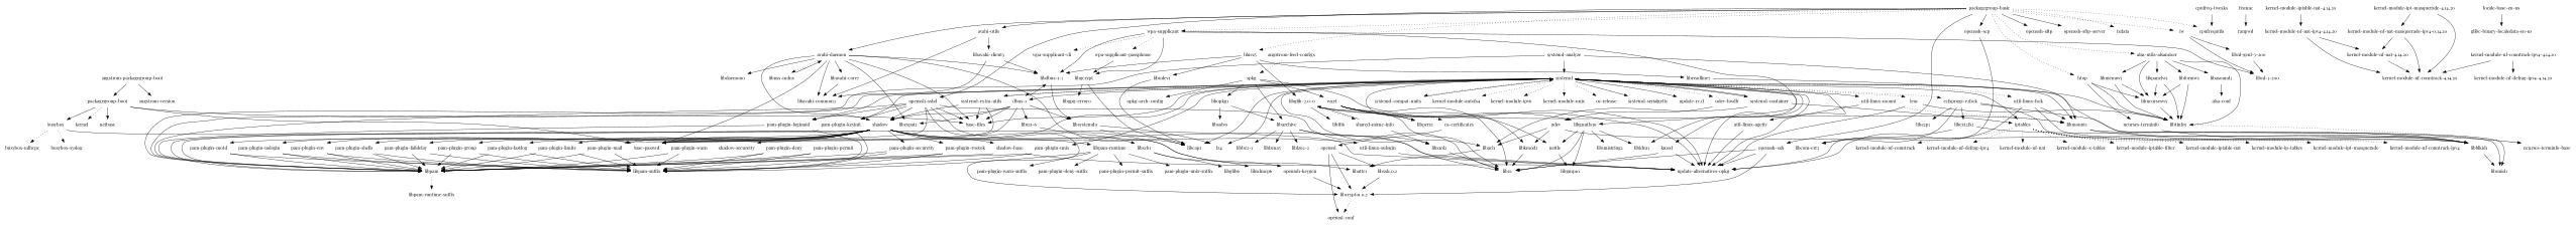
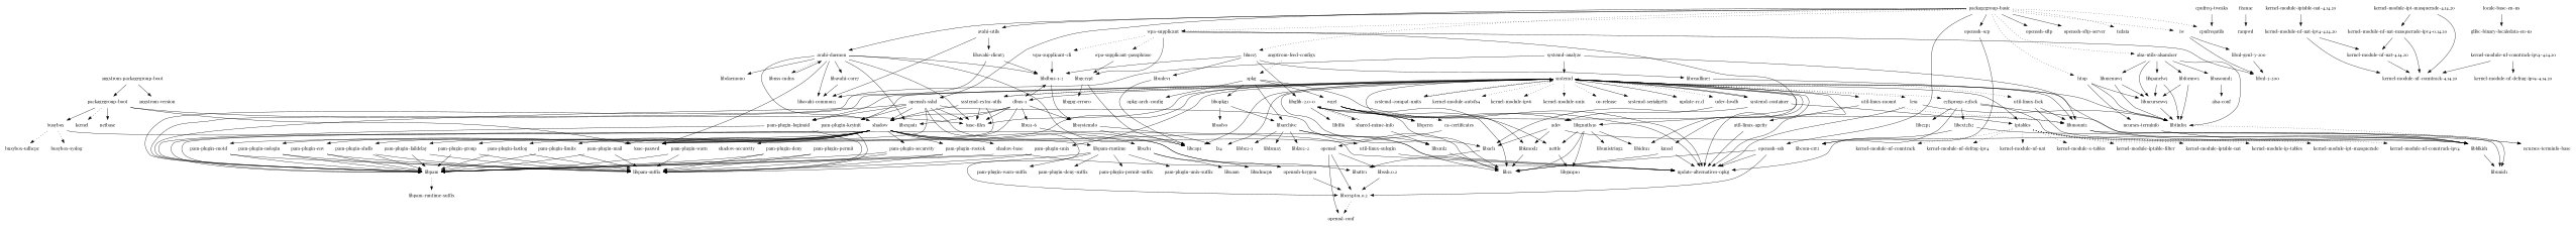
  digraph {
    fontname="Playfair Display"
    node [fontname="Playfair Display" shape=plaintext]
    edge [fontname="Playfair Display"]
    "alsa-utils-alsamixer"
    libasound2
    libformw5
    libmenuw5
    libncursesw5
    libpanelw5
    libtinfo5
    "alsa-conf"
    "ncurses-terminfo-base"
    "angstrom-feed-configs"
    opkg
    "update-alternatives-opkg"
    libarchive
    libopkg1
    "opkg-arch-config"
    wget
    libz1
    "libbz2-1"
    liblzma5
    "liblzo2-2"
    libxml2
    libsolv0
    libpcre1
    "ca-certificates"
    libgnutls30
    nettle
    "angstrom-packagegroup-boot"
    "angstrom-version"
    "packagegroup-boot"
    "base-files"
    "base-passwd"
    busybox
    kernel
    netbase
    "busybox-syslog"
    "busybox-udhcpc"
    "avahi-daemon"
    "libavahi-common3"
    "libavahi-core7"
    libcap2
    libdaemon0
    "libdbus-1-3"
    libexpat1
    "libnss-mdns"
    shadow
    "dbus-1"
    libsystemd0
    libattr1
    libpam
    "libpam-runtime"
    "pam-plugin-env"
    "pam-plugin-faildelay"
    "pam-plugin-group"
    "pam-plugin-lastlog"
    "pam-plugin-limits"
    "pam-plugin-mail"
    "pam-plugin-motd"
    "pam-plugin-nologin"
    "pam-plugin-rootok"
    "pam-plugin-securetty"
    "pam-plugin-shells"
    "shadow-base"
    "shadow-securetty"
    "util-linux-sulogin"
    "libx11-6"
    lz4
    "libpam-runtime-suffix"
    "libpam-suffix"
    "pam-plugin-deny-suffix"
    "pam-plugin-permit-suffix"
    "pam-plugin-unix-suffix"
    "pam-plugin-warn-suffix"
    "avahi-utils"
    "libavahi-client3"
    bluez5
    "libglib-2.0-0"
    libreadline7
    libudev1
    libffi6
    libmount1
    "shared-mime-info"
    libblkid1
    libuuid1
    openssl
    "libcrypto1.0.2"
    "openssl-conf"
    "libssl1.0.2"
    "cpufreq-tweaks"
    cpufrequtils
    libxcb1
-   libxau6 [label=libglib6]
+   libxau6
    libxdmcp6
    "e2fsprogs-e2fsck"
    "libcom-err2"
    libe2p2
    libext2fs2
    fixmac
    ranpwd
    htop
    "ncurses-terminfo"
    iptables
    "kernel-module-iptable-filter"
    "kernel-module-iptable-nat"
    "kernel-module-ip-tables"
    "kernel-module-ipt-masquerade"
    "kernel-module-nf-conntrack-ipv4"
    "kernel-module-nf-conntrack"
    "kernel-module-nf-defrag-ipv4"
    "kernel-module-nf-nat"
    "kernel-module-x-tables"
    iw
    "libnl-3-200"
    "libnl-genl-3-200"
    "kernel-module-iptable-nat-4.14.20"
    "kernel-module-nf-nat-ipv4-4.14.20"
    "kernel-module-nf-conntrack-4.14.20"
    "kernel-module-nf-nat-4.14.20"
    "kernel-module-ipt-masquerade-4.14.20"
    n119 [label="kernel-module-nf-nat-masquerade-ipv4-0.14.20"]
    "kernel-module-nf-conntrack-ipv4-4.14.20"
    "kernel-module-nf-defrag-ipv4-4.14.20"
    kmod
    less
    libacl1
    libgcrypt
    "libgpg-error0"
    libgmp10
    libidn11
    libunistring2
    libkmod2
    "locale-base-en-us"
    "glibc-binary-localedata-en-us"
    "openssh-keygen"
    "openssh-scp"
    "openssh-sshd"
    "pam-plugin-keyinit"
    "pam-plugin-loginuid"
    "openssh-ssh"
    "packagegroup-basic"
    "openssh-sftp"
    "openssh-sftp-server"
    tzdata
    "wpa-supplicant"
    "wpa-supplicant-passphrase"
    "wpa-supplicant-cli"
    "pam-plugin-deny"
    "pam-plugin-permit"
    "pam-plugin-unix"
    "pam-plugin-warn"
    "systemd-analyze"
    systemd
    "systemd-compat-units"
    "systemd-container"
    "systemd-extra-utils"
    "kernel-module-autofs4"
    "kernel-module-ipv6"
    "kernel-module-unix"
    "os-release"
    "systemd-serialgetty"
    "udev-hwdb"
    "update-rc.d"
    "util-linux-agetty"
    "util-linux-fsck"
    "util-linux-mount"
    udev
    "alsa-utils-alsamixer" -> libasound2
    "alsa-utils-alsamixer" -> libformw5
    "alsa-utils-alsamixer" -> libmenuw5
    "alsa-utils-alsamixer" -> libncursesw5
    "alsa-utils-alsamixer" -> libpanelw5
    "alsa-utils-alsamixer" -> libtinfo5
    libasound2 -> "alsa-conf"
    libformw5 -> libncursesw5
    libformw5 -> libtinfo5
    libmenuw5 -> libncursesw5
    libmenuw5 -> libtinfo5
    libncursesw5 -> libtinfo5
    libpanelw5 -> libncursesw5
    libpanelw5 -> libtinfo5
    libtinfo5 -> "ncurses-terminfo-base" [style=dotted]
    "angstrom-feed-configs" -> opkg [style=dotted]
    opkg -> "update-alternatives-opkg"
    opkg -> libarchive
    opkg -> libopkg1
    opkg -> "opkg-arch-config"
    opkg -> wget
    libarchive -> libz1
    libarchive -> "libbz2-1"
    libarchive -> liblzma5
    libarchive -> "liblzo2-2"
    libarchive -> libxml2
    libopkg1 -> libarchive
    libopkg1 -> libsolv0
    wget -> "update-alternatives-opkg"
    wget -> libz1
    wget -> libpcre1
    wget -> "ca-certificates" [style=dotted]
    wget -> libgnutls30
    wget -> nettle
    libxml2 -> libz1
    "ca-certificates" -> openssl
    libgnutls30 -> libz1
    libgnutls30 -> nettle
    libgnutls30 -> libgmp10
    libgnutls30 -> libidn11
    libgnutls30 -> libunistring2
    nettle -> libgmp10
    "angstrom-packagegroup-boot" -> "angstrom-version"
    "angstrom-packagegroup-boot" -> "packagegroup-boot"
    "packagegroup-boot" -> "base-files"
    "packagegroup-boot" -> "base-passwd"
    "packagegroup-boot" -> busybox
    "packagegroup-boot" -> kernel [style=dotted]
    "packagegroup-boot" -> netbase
    busybox -> "update-alternatives-opkg"
    busybox -> "busybox-syslog" [style=dotted]
    busybox -> "busybox-udhcpc" [style=dotted]
    "avahi-daemon" -> "base-files"
    "avahi-daemon" -> "base-passwd"
    "avahi-daemon" -> "libavahi-common3"
    "avahi-daemon" -> "libavahi-core7"
    "avahi-daemon" -> libcap2
    "avahi-daemon" -> libdaemon0
    "avahi-daemon" -> "libdbus-1-3"
    "avahi-daemon" -> libexpat1
    "avahi-daemon" -> "libnss-mdns" [style=dotted]
    "avahi-daemon" -> shadow
    "libavahi-core7" -> "libavahi-common3"
    "libdbus-1-3" -> "dbus-1" [style=dotted]
    "libdbus-1-3" -> libsystemd0
    "libnss-mdns" -> "avahi-daemon"
    shadow -> "update-alternatives-opkg"
    shadow -> "base-passwd"
    shadow -> libattr1
    shadow -> libpam
    shadow -> "libpam-runtime"
    shadow -> "pam-plugin-env"
    shadow -> "pam-plugin-faildelay"
    shadow -> "pam-plugin-group"
    shadow -> "pam-plugin-lastlog"
    shadow -> "pam-plugin-limits"
    shadow -> "pam-plugin-mail"
    shadow -> "pam-plugin-motd"
    shadow -> "pam-plugin-nologin"
    shadow -> "pam-plugin-rootok"
    shadow -> "pam-plugin-securetty"
    shadow -> "pam-plugin-shells"
    shadow -> "shadow-base"
    shadow -> "shadow-securetty"
    shadow -> "util-linux-sulogin"
    "dbus-1" -> "base-files"
    "dbus-1" -> "base-passwd"
    "dbus-1" -> "libdbus-1-3"
    "dbus-1" -> libexpat1
    "dbus-1" -> shadow
    "dbus-1" -> libsystemd0
    "dbus-1" -> "libx11-6"
    libsystemd0 -> libcap2
    libsystemd0 -> lz4
    libpam -> "libpam-runtime-suffix" [style=dotted]
    "libpam-runtime" -> "libpam-suffix"
    "libpam-runtime" -> "pam-plugin-deny-suffix"
    "libpam-runtime" -> "pam-plugin-permit-suffix"
    "libpam-runtime" -> "pam-plugin-unix-suffix"
    "libpam-runtime" -> "pam-plugin-warn-suffix"
    "pam-plugin-env" -> libpam
    "pam-plugin-env" -> "libpam-suffix"
    "pam-plugin-faildelay" -> libpam
    "pam-plugin-faildelay" -> "libpam-suffix"
    "pam-plugin-group" -> libpam
    "pam-plugin-group" -> "libpam-suffix"
    "pam-plugin-lastlog" -> libpam
    "pam-plugin-lastlog" -> "libpam-suffix"
    "pam-plugin-limits" -> libpam
    "pam-plugin-limits" -> "libpam-suffix"
    "pam-plugin-mail" -> libpam
    "pam-plugin-mail" -> "libpam-suffix"
    "pam-plugin-motd" -> libpam
    "pam-plugin-motd" -> "libpam-suffix"
    "pam-plugin-nologin" -> libpam
    "pam-plugin-nologin" -> "libpam-suffix"
    "pam-plugin-rootok" -> libpam
    "pam-plugin-rootok" -> "libpam-suffix"
    "pam-plugin-securetty" -> libpam
    "pam-plugin-securetty" -> "libpam-suffix"
    "pam-plugin-shells" -> libpam
    "pam-plugin-shells" -> "libpam-suffix"
    "shadow-base" -> "update-alternatives-opkg"
    "shadow-base" -> libpam
    "util-linux-sulogin" -> "update-alternatives-opkg"
    "libx11-6" -> libxcb1
    "avahi-utils" -> "libavahi-common3"
    "avahi-utils" -> "libavahi-client3"
    "libavahi-client3" -> "libavahi-common3"
    "libavahi-client3" -> "libdbus-1-3"
    bluez5 -> "libdbus-1-3"
    bluez5 -> "libglib-2.0-0"
    bluez5 -> libreadline7
    bluez5 -> libudev1
    "libglib-2.0-0" -> libz1
    "libglib-2.0-0" -> libpcre1
    "libglib-2.0-0" -> libffi6
    "libglib-2.0-0" -> libmount1
    "libglib-2.0-0" -> "shared-mime-info" [style=dotted]
    libreadline7 -> libtinfo5
    libudev1 -> libcap2
    libmount1 -> libblkid1
    libmount1 -> libuuid1
    "shared-mime-info" -> libxml2
    "shared-mime-info" -> "libglib-2.0-0"
    libblkid1 -> libuuid1
    openssl -> "libcrypto1.0.2"
    openssl -> "openssl-conf"
    openssl -> "libssl1.0.2"
    "libcrypto1.0.2" -> "openssl-conf" [style=dotted]
    "libssl1.0.2" -> "libcrypto1.0.2"
    "cpufreq-tweaks" -> cpufrequtils
    libxcb1 -> libxau6
    libxcb1 -> libxdmcp6
    "e2fsprogs-e2fsck" -> libblkid1
    "e2fsprogs-e2fsck" -> libuuid1
    "e2fsprogs-e2fsck" -> "libcom-err2"
    "e2fsprogs-e2fsck" -> libe2p2
    "e2fsprogs-e2fsck" -> libext2fs2
    libext2fs2 -> libblkid1
    libext2fs2 -> "libcom-err2"
    fixmac -> ranpwd
    htop -> libncursesw5
    htop -> libtinfo5
    htop -> "ncurses-terminfo"
    "ncurses-terminfo" -> "ncurses-terminfo-base"
    iptables -> "kernel-module-iptable-filter" [style=dotted]
    iptables -> "kernel-module-iptable-nat" [style=dotted]
    iptables -> "kernel-module-ip-tables" [style=dotted]
    iptables -> "kernel-module-ipt-masquerade" [style=dotted]
    iptables -> "kernel-module-nf-conntrack-ipv4" [style=dotted]
    iptables -> "kernel-module-nf-conntrack" [style=dotted]
    iptables -> "kernel-module-nf-defrag-ipv4" [style=dotted]
    iptables -> "kernel-module-nf-nat" [style=dotted]
    iptables -> "kernel-module-x-tables" [style=dotted]
    iw -> "libnl-3-200"
    iw -> "libnl-genl-3-200"
    "libnl-genl-3-200" -> "libnl-3-200"
    "kernel-module-iptable-nat-4.14.20" -> "kernel-module-nf-nat-ipv4-4.14.20"
    "kernel-module-nf-nat-ipv4-4.14.20" -> "kernel-module-nf-conntrack-4.14.20"
    "kernel-module-nf-nat-ipv4-4.14.20" -> "kernel-module-nf-nat-4.14.20"
    "kernel-module-nf-nat-4.14.20" -> "kernel-module-nf-conntrack-4.14.20"
    "kernel-module-ipt-masquerade-4.14.20" -> "kernel-module-nf-conntrack-4.14.20"
    "kernel-module-ipt-masquerade-4.14.20" -> n119
    n119 -> "kernel-module-nf-conntrack-4.14.20"
    n119 -> "kernel-module-nf-nat-4.14.20"
    "kernel-module-nf-conntrack-ipv4-4.14.20" -> "kernel-module-nf-conntrack-4.14.20"
    "kernel-module-nf-conntrack-ipv4-4.14.20" -> "kernel-module-nf-defrag-ipv4-4.14.20"
    kmod -> "update-alternatives-opkg"
    kmod -> libz1
    less -> libtinfo5
    less -> "update-alternatives-opkg"
    libacl1 -> libattr1
    libgcrypt -> libcap2
    libgcrypt -> "libgpg-error0"
    libkmod2 -> libz1
    "locale-base-en-us" -> "glibc-binary-localedata-en-us"
    "openssh-keygen" -> "libcrypto1.0.2"
    "openssh-scp" -> "update-alternatives-opkg"
    "openssh-sshd" -> libz1
    "openssh-sshd" -> "base-files"
    "openssh-sshd" -> "base-passwd"
    "openssh-sshd" -> shadow
    "openssh-sshd" -> libpam
    "openssh-sshd" -> "libcrypto1.0.2"
    "openssh-sshd" -> "openssh-keygen"
    "openssh-sshd" -> "pam-plugin-keyinit"
    "openssh-sshd" -> "pam-plugin-loginuid"
    "pam-plugin-keyinit" -> libpam
    "pam-plugin-keyinit" -> "libpam-suffix"
    "pam-plugin-loginuid" -> libpam
    "pam-plugin-loginuid" -> "libpam-suffix"
    "openssh-ssh" -> "update-alternatives-opkg"
    "openssh-ssh" -> libz1
    "openssh-ssh" -> "libcrypto1.0.2"
    "packagegroup-basic" -> "alsa-utils-alsamixer" [style=dotted]
    "packagegroup-basic" -> "avahi-daemon"
    "packagegroup-basic" -> "avahi-utils"
    "packagegroup-basic" -> bluez5 [style=dotted]
    "packagegroup-basic" -> cpufrequtils [style=dotted]
    "packagegroup-basic" -> htop [style=dotted]
    "packagegroup-basic" -> iw [style=dotted]
    "packagegroup-basic" -> "openssh-scp"
    "packagegroup-basic" -> "openssh-sshd"
    "packagegroup-basic" -> "openssh-ssh"
    "packagegroup-basic" -> "openssh-sftp"
    "packagegroup-basic" -> "openssh-sftp-server"
    "packagegroup-basic" -> tzdata [style=dotted]
    "packagegroup-basic" -> "wpa-supplicant" [style=dotted]
    "wpa-supplicant" -> libgnutls30
-   "wpa-supplicant" -> "libdbus-1-3"
+   "wpa-supplicant-cli" -> "libdbus-1-3"
    "wpa-supplicant" -> "libnl-3-200"
    "wpa-supplicant" -> libgcrypt
    "wpa-supplicant" -> "wpa-supplicant-passphrase" [style=dotted]
    "wpa-supplicant" -> "wpa-supplicant-cli" [style=dotted]
    "wpa-supplicant-passphrase" -> libgcrypt
    "pam-plugin-deny" -> libpam
    "pam-plugin-deny" -> "libpam-suffix"
    "pam-plugin-permit" -> libpam
    "pam-plugin-permit" -> "libpam-suffix"
    "pam-plugin-unix" -> libpam
    "pam-plugin-unix" -> "libpam-suffix"
    "pam-plugin-warn" -> libpam
    "pam-plugin-warn" -> "libpam-suffix"
    "systemd-analyze" -> libpam
    "systemd-analyze" -> libmount1
    "systemd-analyze" -> systemd
    systemd -> "update-alternatives-opkg"
    systemd -> "base-files"
    systemd -> "base-passwd"
    systemd -> libcap2
    systemd -> "dbus-1"
    systemd -> libpam
    systemd -> lz4
    systemd -> libmount1
    systemd -> libblkid1
    systemd -> "e2fsprogs-e2fsck" [style=dotted]
    systemd -> iptables
    systemd -> kmod
    systemd -> less [style=dotted]
    systemd -> libacl1
    systemd -> libidn11
    systemd -> libkmod2
    systemd -> "pam-plugin-keyinit"
    systemd -> "pam-plugin-loginuid"
    systemd -> "pam-plugin-unix"
    systemd -> "systemd-compat-units" [style=dotted]
    systemd -> "systemd-container"
    systemd -> "systemd-extra-utils" [style=dotted]
    systemd -> "kernel-module-autofs4" [style=dotted]
    systemd -> "kernel-module-ipv6" [style=dotted]
    systemd -> "kernel-module-unix" [style=dotted]
    systemd -> "os-release" [style=dotted]
    systemd -> "systemd-serialgetty"
    systemd -> "udev-hwdb" [style=dotted]
    systemd -> "update-rc.d"
    systemd -> "util-linux-agetty"
    systemd -> "util-linux-fsck" [style=dotted]
    systemd -> "util-linux-mount"
    "systemd-compat-units" -> systemd
    "systemd-container" -> iptables
    "systemd-container" -> libacl1
    "systemd-container" -> systemd
    "systemd-extra-utils" -> "base-files"
    "systemd-extra-utils" -> "base-passwd"
    "systemd-extra-utils" -> shadow
    "systemd-extra-utils" -> systemd
    "udev-hwdb" -> udev
    "util-linux-agetty" -> "update-alternatives-opkg"
-   "util-linux-fsck" -> "update-alternatives-opkg"
    "util-linux-fsck" -> libmount1
    "util-linux-fsck" -> libblkid1
    "util-linux-mount" -> "update-alternatives-opkg"
    "util-linux-mount" -> libmount1 [style=dotted]
    udev -> libblkid1
    udev -> libacl1
    udev -> libkmod2
  }
